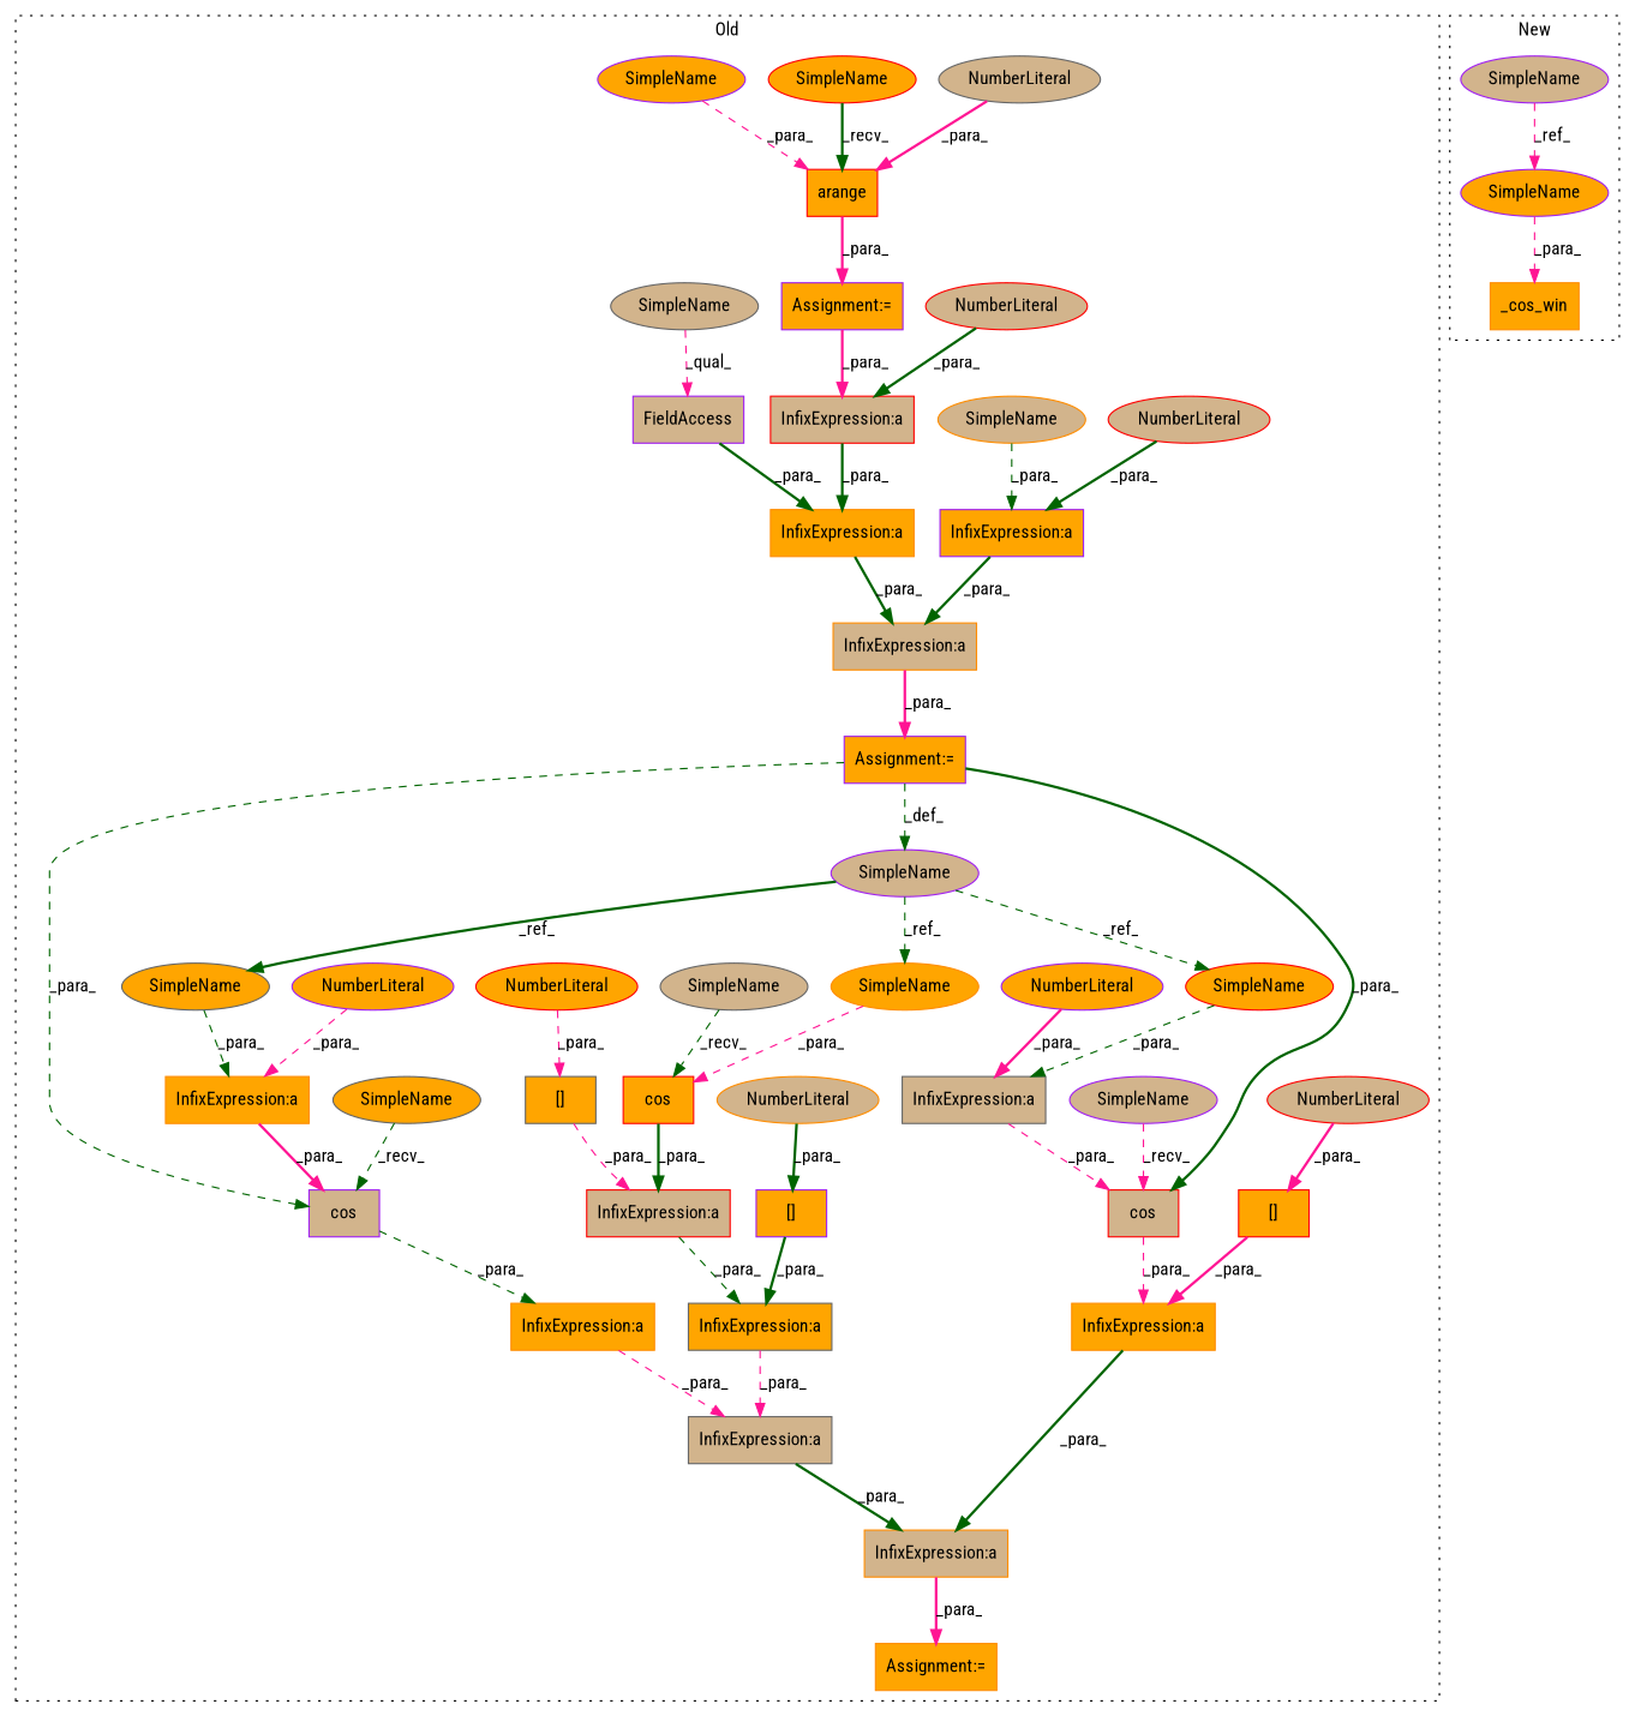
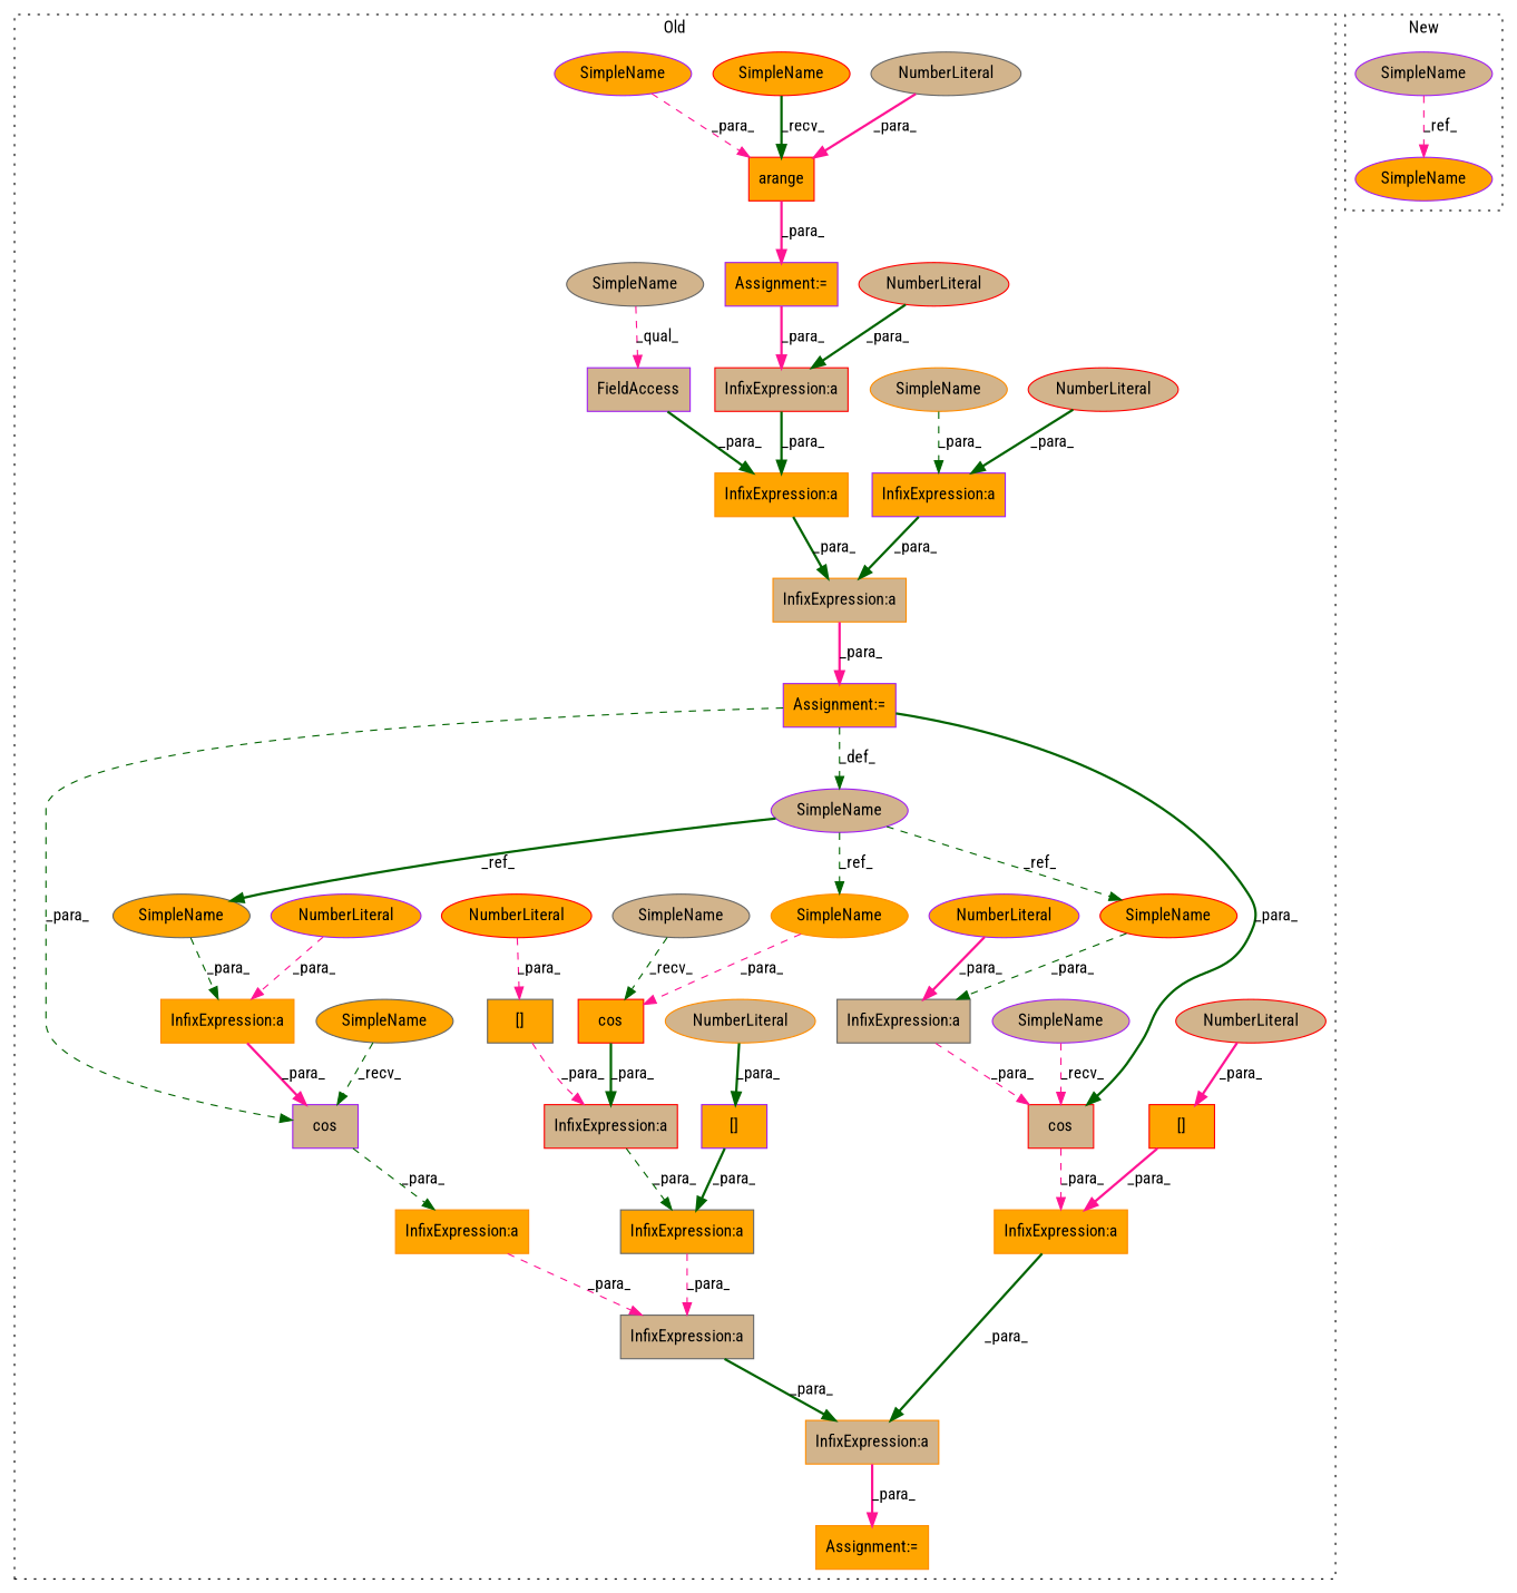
  digraph {
    fontname="Roboto Condensed"
    node [a=42 l=3 s=4268 shape=box style=filled fillcolor=orange color=purple fontname="Roboto Condensed"]
    edge [color=darkgreen style=dashed fontname="Roboto Condensed"]
    n1 [a=2 l="2,1" label="[]" s="4309,4312" color=gray40]
    n2 [a=27 label="InfixExpression:a" s=4313 fillcolor=tan color=red]
    n3 [a=27 label="InfixExpression:a" s=4305 color=gray40]
    n4 [a=27 label="InfixExpression:a" s=4282]
    n5 [a=27 label="InfixExpression:a" s=4363 fillcolor=tan color=darkorange]
    n6 [a=27 label="InfixExpression:a" s=4332 fillcolor=tan color=gray40]
    n7 [a=27 label="InfixExpression:a" s=4265 color=darkorange]
    n8 [a=27 label="InfixExpression:a" s=4385 fillcolor=tan color=gray40]
    n9 [a=27 label="InfixExpression:a" s=4260 fillcolor=tan color=red]
    n10 [a=27 label="InfixExpression:a" s=4354 color=darkorange]
    n11 [a=27 label="InfixExpression:a" s=4371 color=darkorange]
    n12 [a=27 label="InfixExpression:a" s=4277 fillcolor=tan color=darkorange]
    n13 [a=27 label="InfixExpression:a" s=4340 color=darkorange]
    n14 [a=2 l="2,1" label="[]" s="4367,4370" color=red]
    n15 [a=34 l=1 label=NumberLiteral s=4384 shape=ellipse]
    n16 [a=34 label=NumberLiteral s=4285 shape=ellipse fillcolor=tan color=red]
    n17 [a=34 l=1 label=NumberLiteral s=4263 shape=ellipse fillcolor=tan color=red]
    n18 [a=34 l=1 label=NumberLiteral s=4369 shape=ellipse fillcolor=tan color=red]
    n19 [a=2 l="2,1" label="[]" s="4301,4304"]
    n20 [a=34 l=1 label=NumberLiteral s=4303 shape=ellipse fillcolor=tan color=darkorange]
    n21 [a=34 l=1 label=NumberLiteral s=4311 shape=ellipse color=red]
    n22 [a=34 l=1 label=NumberLiteral s=4353 shape=ellipse]
    n23 [a=22 l=8 label=FieldAccess fillcolor=tan]
    n24 [a=32 l="4,1" label=cos s="4380,4391" fillcolor=tan color=red]
    n25 [a=32 l="7,1" label=arange s="4235,4245" color=red]
    n26 [a=34 l=1 label=NumberLiteral s=4242 shape=ellipse fillcolor=tan color=gray40]
    n27 [a=32 l="4,1" label=cos s="4322,4329" color=red]
    n28 [a=32 l="4,1" label=cos s="4349,4360" fillcolor=tan]
    n29 [label=SimpleName s=4252 shape=ellipse fillcolor=tan]
    n30 [a=7 l=1 label="Assignment:=" s=4297 color=darkorange]
    n31 [a=7 l=1 label="Assignment:=" s=4228]
    n32 [a=7 l=1 label="Assignment:=" s=4255]
    n33 [label=SimpleName s=4326 shape=ellipse color=darkorange]
    n34 [label=SimpleName s=4357 shape=ellipse color=gray40]
    n35 [label=SimpleName s=4388 shape=ellipse color=red]
    n36 [l=5 label=SimpleName s=4229 shape=ellipse color=red]
    n37 [l=5 label=SimpleName shape=ellipse fillcolor=tan color=gray40]
    n38 [l=5 label=SimpleName s=4343 shape=ellipse color=gray40]
    n39 [l=5 label=SimpleName s=4374 shape=ellipse fillcolor=tan]
    n40 [l=5 label=SimpleName s=4316 shape=ellipse fillcolor=tan color=gray40]
    n41 [l=1 label=SimpleName s=4281 shape=ellipse fillcolor=tan color=darkorange]
    n42 [l=1 label=SimpleName s=4244 shape=ellipse]
-   n43 [a=32 l="9,1" label=_cos_win s="4116,4171" color=darkorange]
    n44 [l=1 label=SimpleName s=3973 shape=ellipse fillcolor=tan]
    n45 [l=1 label=SimpleName s=4125 shape=ellipse]
    subgraph cluster_1 {
      label=Old
      style=dotted
      n1
      n2
      n3
      n4
      n5
      n6
      n7
      n8
      n9
      n10
      n11
      n12
      n13
      n14
      n15
      n16
      n17
      n18
      n19
      n20
      n21
      n22
      n23
      n24
      n25
      n26
      n27
      n28
      n29
      n30
      n31
      n32
      n33
      n34
      n35
      n36
      n37
      n38
      n39
      n40
      n41
      n42
    }
    subgraph cluster_2 {
      label=New
      style=dotted
-     n43
      n44
      n45
    }
    n1 -> n2 [label=_para_ color=deeppink]
    n2 -> n3 [label=_para_]
    n3 -> n6 [label=_para_ color=deeppink]
    n4 -> n12 [label=_para_ style=bold]
    n5 -> n30 [label=_para_ color=deeppink style=bold]
    n6 -> n5 [label=_para_ style=bold]
    n7 -> n12 [label=_para_ style=bold]
    n8 -> n24 [label=_para_ color=deeppink]
    n9 -> n7 [label=_para_ style=bold]
    n10 -> n28 [label=_para_ color=deeppink style=bold]
    n11 -> n5 [label=_para_ style=bold]
    n12 -> n32 [label=_para_ color=deeppink style=bold]
    n13 -> n6 [label=_para_ color=deeppink]
    n14 -> n11 [label=_para_ color=deeppink style=bold]
    n15 -> n8 [label=_para_ color=deeppink style=bold]
    n16 -> n4 [label=_para_ style=bold]
    n17 -> n9 [label=_para_ style=bold]
    n18 -> n14 [label=_para_ color=deeppink style=bold]
    n19 -> n3 [label=_para_ style=bold]
    n20 -> n19 [label=_para_ style=bold]
    n21 -> n1 [label=_para_ color=deeppink]
    n22 -> n10 [label=_para_ color=deeppink]
    n23 -> n7 [label=_para_ style=bold]
    n24 -> n11 [label=_para_ color=deeppink]
    n25 -> n31 [label=_para_ color=deeppink style=bold]
    n26 -> n25 [label=_para_ color=deeppink style=bold]
    n27 -> n2 [label=_para_ style=bold]
    n28 -> n13 [label=_para_]
    n29 -> n33 [label=_ref_]
    n29 -> n34 [label=_ref_ style=bold]
    n29 -> n35 [label=_ref_]
    n31 -> n9 [label=_para_ color=deeppink style=bold]
    n32 -> n24 [label=_para_ style=bold]
    n32 -> n28 [label=_para_]
    n32 -> n29 [label=_def_]
    n33 -> n27 [label=_para_ color=deeppink]
    n34 -> n10 [label=_para_]
    n35 -> n8 [label=_para_]
    n36 -> n25 [label=_recv_ style=bold]
    n37 -> n23 [label=_qual_ color=deeppink]
    n38 -> n28 [label=_recv_]
    n39 -> n24 [label=_recv_ color=deeppink]
    n40 -> n27 [label=_recv_]
    n41 -> n4 [label=_para_]
    n42 -> n25 [label=_para_ color=deeppink]
    n44 -> n45 [label=_ref_ color=deeppink]
-   n45 -> n43 [label=_para_ color=deeppink]
  }
